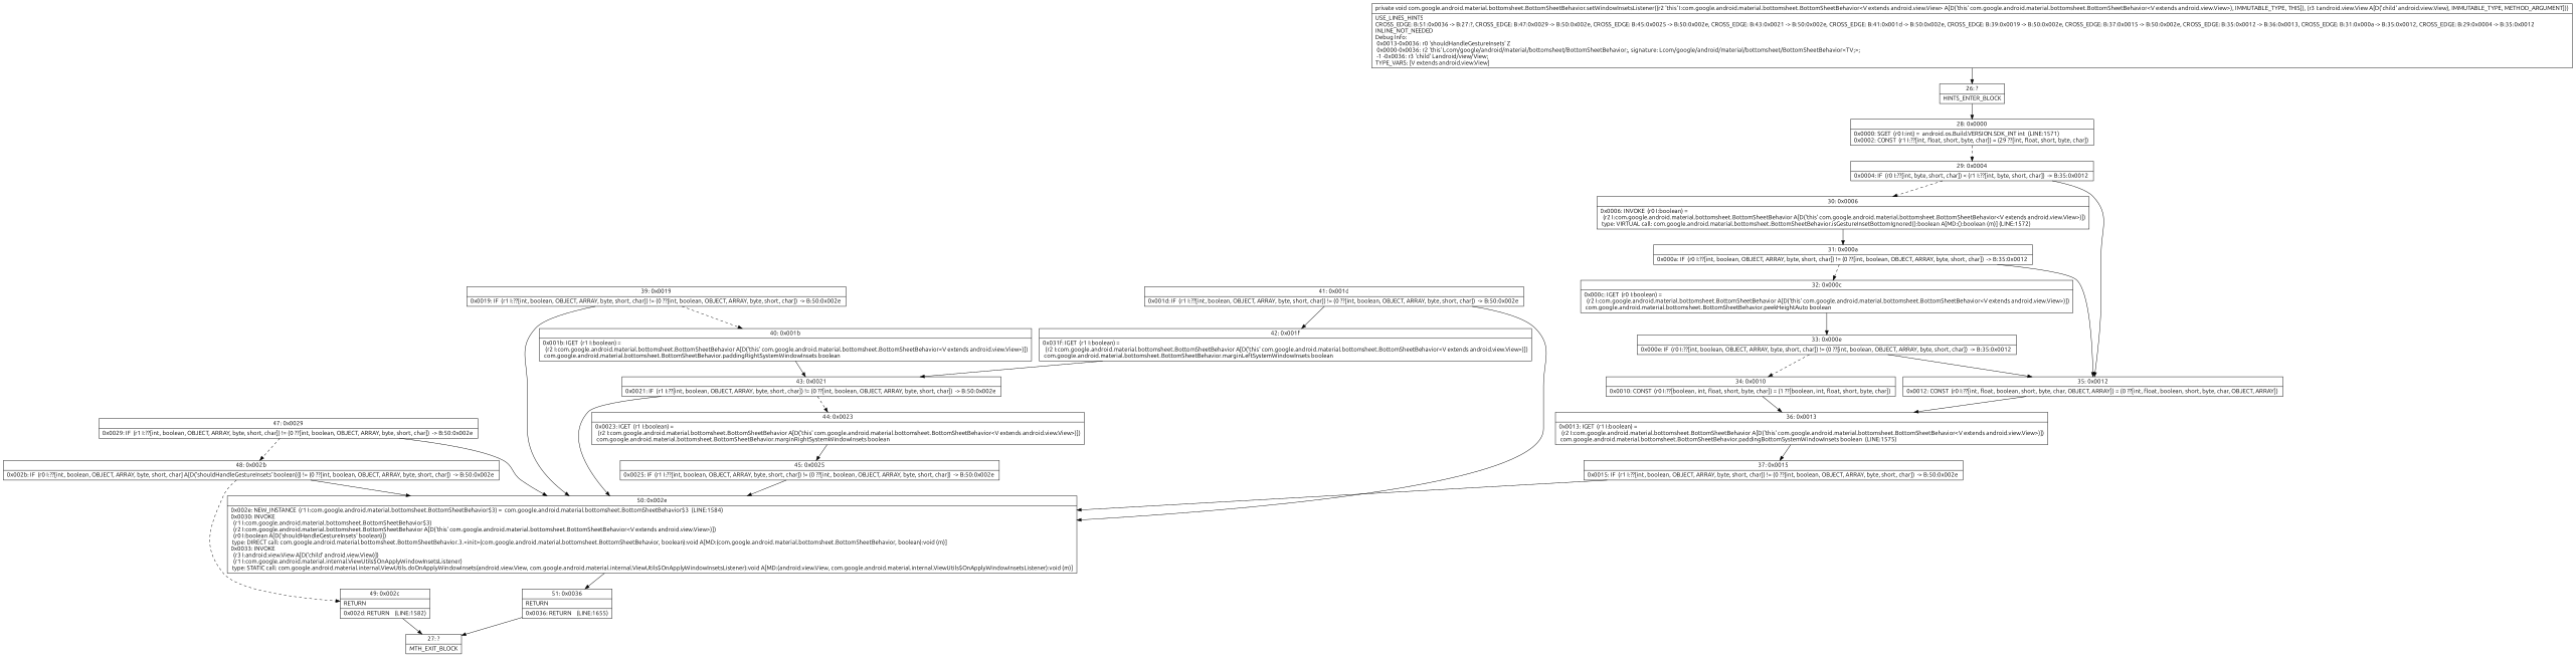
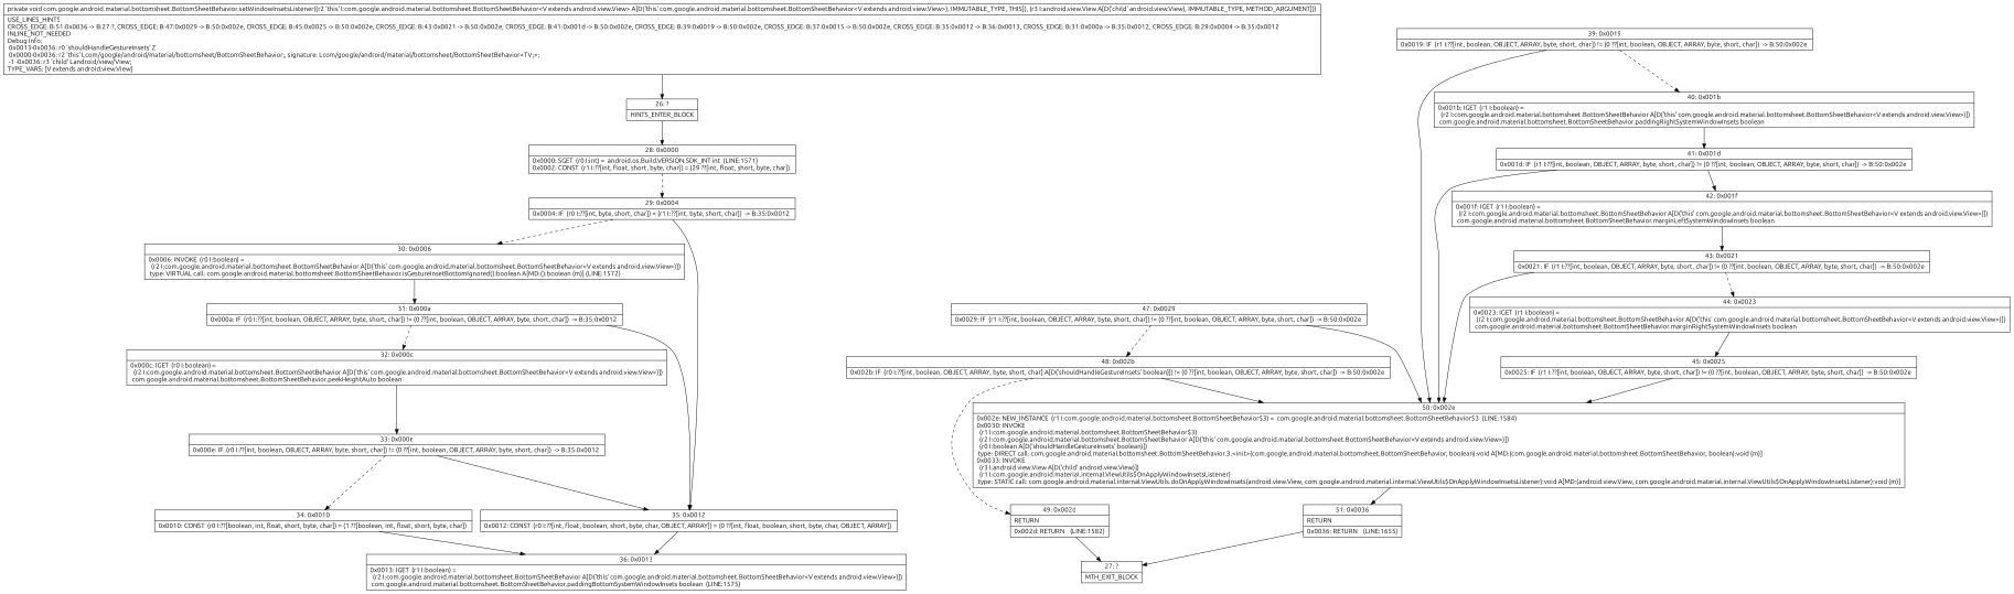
  digraph {
    fontname=Ubuntu
    node [fontname=Ubuntu shape=record]
    edge [fontname=Ubuntu]
    n1 [label="{26\:\ ?|HINTS_ENTER_BLOCK\l}"]
    n2 [label="{28\:\ 0x0000|0x0000: SGET  (r0 I:int) =  android.os.Build.VERSION.SDK_INT int  (LINE:1571)\l0x0002: CONST  (r1 I:??[int, float, short, byte, char]) = (29 ??[int, float, short, byte, char]) \l}"]
    n3 [label="{29\:\ 0x0004|0x0004: IF  (r0 I:??[int, byte, short, char]) \< (r1 I:??[int, byte, short, char])  \-\> B:35:0x0012 \l}"]
    n4 [label="{30\:\ 0x0006|0x0006: INVOKE  (r0 I:boolean) = \l  (r2 I:com.google.android.material.bottomsheet.BottomSheetBehavior A[D('this' com.google.android.material.bottomsheet.BottomSheetBehavior\<V extends android.view.View\>)])\l type: VIRTUAL call: com.google.android.material.bottomsheet.BottomSheetBehavior.isGestureInsetBottomIgnored():boolean A[MD:():boolean (m)] (LINE:1572)\l}"]
    n5 [label="{35\:\ 0x0012|0x0012: CONST  (r0 I:??[int, float, boolean, short, byte, char, OBJECT, ARRAY]) = (0 ??[int, float, boolean, short, byte, char, OBJECT, ARRAY]) \l}"]
    n6 [label="{31\:\ 0x000a|0x000a: IF  (r0 I:??[int, boolean, OBJECT, ARRAY, byte, short, char]) != (0 ??[int, boolean, OBJECT, ARRAY, byte, short, char])  \-\> B:35:0x0012 \l}"]
    n7 [label="{36\:\ 0x0013|0x0013: IGET  (r1 I:boolean) = \l  (r2 I:com.google.android.material.bottomsheet.BottomSheetBehavior A[D('this' com.google.android.material.bottomsheet.BottomSheetBehavior\<V extends android.view.View\>)])\l com.google.android.material.bottomsheet.BottomSheetBehavior.paddingBottomSystemWindowInsets boolean  (LINE:1575)\l}"]
    n8 [label="{32\:\ 0x000c|0x000c: IGET  (r0 I:boolean) = \l  (r2 I:com.google.android.material.bottomsheet.BottomSheetBehavior A[D('this' com.google.android.material.bottomsheet.BottomSheetBehavior\<V extends android.view.View\>)])\l com.google.android.material.bottomsheet.BottomSheetBehavior.peekHeightAuto boolean \l}"]
    n9 [label="{33\:\ 0x000e|0x000e: IF  (r0 I:??[int, boolean, OBJECT, ARRAY, byte, short, char]) != (0 ??[int, boolean, OBJECT, ARRAY, byte, short, char])  \-\> B:35:0x0012 \l}"]
    n10 [label="{34\:\ 0x0010|0x0010: CONST  (r0 I:??[boolean, int, float, short, byte, char]) = (1 ??[boolean, int, float, short, byte, char]) \l}"]
-   n11 [label="{37\:\ 0x0015|0x0015: IF  (r1 I:??[int, boolean, OBJECT, ARRAY, byte, short, char]) != (0 ??[int, boolean, OBJECT, ARRAY, byte, short, char])  \-\> B:50:0x002e \l}"]
    n12 [label="{50\:\ 0x002e|0x002e: NEW_INSTANCE  (r1 I:com.google.android.material.bottomsheet.BottomSheetBehavior$3) =  com.google.android.material.bottomsheet.BottomSheetBehavior$3  (LINE:1584)\l0x0030: INVOKE  \l  (r1 I:com.google.android.material.bottomsheet.BottomSheetBehavior$3)\l  (r2 I:com.google.android.material.bottomsheet.BottomSheetBehavior A[D('this' com.google.android.material.bottomsheet.BottomSheetBehavior\<V extends android.view.View\>)])\l  (r0 I:boolean A[D('shouldHandleGestureInsets' boolean)])\l type: DIRECT call: com.google.android.material.bottomsheet.BottomSheetBehavior.3.\<init\>(com.google.android.material.bottomsheet.BottomSheetBehavior, boolean):void A[MD:(com.google.android.material.bottomsheet.BottomSheetBehavior, boolean):void (m)]\l0x0033: INVOKE  \l  (r3 I:android.view.View A[D('child' android.view.View)])\l  (r1 I:com.google.android.material.internal.ViewUtils$OnApplyWindowInsetsListener)\l type: STATIC call: com.google.android.material.internal.ViewUtils.doOnApplyWindowInsets(android.view.View, com.google.android.material.internal.ViewUtils$OnApplyWindowInsetsListener):void A[MD:(android.view.View, com.google.android.material.internal.ViewUtils$OnApplyWindowInsetsListener):void (m)]\l}"]
    n13 [label="{51\:\ 0x0036|RETURN\l|0x0036: RETURN    (LINE:1655)\l}"]
    n14 [label="{39\:\ 0x0019|0x0019: IF  (r1 I:??[int, boolean, OBJECT, ARRAY, byte, short, char]) != (0 ??[int, boolean, OBJECT, ARRAY, byte, short, char])  \-\> B:50:0x002e \l}"]
    n15 [label="{40\:\ 0x001b|0x001b: IGET  (r1 I:boolean) = \l  (r2 I:com.google.android.material.bottomsheet.BottomSheetBehavior A[D('this' com.google.android.material.bottomsheet.BottomSheetBehavior\<V extends android.view.View\>)])\l com.google.android.material.bottomsheet.BottomSheetBehavior.paddingRightSystemWindowInsets boolean \l}"]
    n16 [label="{41\:\ 0x001d|0x001d: IF  (r1 I:??[int, boolean, OBJECT, ARRAY, byte, short, char]) != (0 ??[int, boolean, OBJECT, ARRAY, byte, short, char])  \-\> B:50:0x002e \l}"]
-   n17 [label="{42\:\ 0x001f|0x031f: IGET  (r1 I:boolean) = \l  (r2 I:com.google.android.material.bottomsheet.BottomSheetBehavior A[D('this' com.google.android.material.bottomsheet.BottomSheetBehavior\<V extends android.view.View\>)])\l com.google.android.material.bottomsheet.BottomSheetBehavior.marginLeftSystemWindowInsets boolean \l}"]
+   n17 [label="{42\:\ 0x001f|0x001f: IGET  (r1 I:boolean) = \l  (r2 I:com.google.android.material.bottomsheet.BottomSheetBehavior A[D('this' com.google.android.material.bottomsheet.BottomSheetBehavior\<V extends android.view.View\>)])\l com.google.android.material.bottomsheet.BottomSheetBehavior.marginLeftSystemWindowInsets boolean \l}"]
    n18 [label="{43\:\ 0x0021|0x0021: IF  (r1 I:??[int, boolean, OBJECT, ARRAY, byte, short, char]) != (0 ??[int, boolean, OBJECT, ARRAY, byte, short, char])  \-\> B:50:0x002e \l}"]
    n19 [label="{44\:\ 0x0023|0x0023: IGET  (r1 I:boolean) = \l  (r2 I:com.google.android.material.bottomsheet.BottomSheetBehavior A[D('this' com.google.android.material.bottomsheet.BottomSheetBehavior\<V extends android.view.View\>)])\l com.google.android.material.bottomsheet.BottomSheetBehavior.marginRightSystemWindowInsets boolean \l}"]
    n20 [label="{45\:\ 0x0025|0x0025: IF  (r1 I:??[int, boolean, OBJECT, ARRAY, byte, short, char]) != (0 ??[int, boolean, OBJECT, ARRAY, byte, short, char])  \-\> B:50:0x002e \l}"]
    n21 [label="{47\:\ 0x0029|0x0029: IF  (r1 I:??[int, boolean, OBJECT, ARRAY, byte, short, char]) != (0 ??[int, boolean, OBJECT, ARRAY, byte, short, char])  \-\> B:50:0x002e \l}"]
    n22 [label="{48\:\ 0x002b|0x002b: IF  (r0 I:??[int, boolean, OBJECT, ARRAY, byte, short, char] A[D('shouldHandleGestureInsets' boolean)]) != (0 ??[int, boolean, OBJECT, ARRAY, byte, short, char])  \-\> B:50:0x002e \l}"]
    n23 [label="{49\:\ 0x002d|RETURN\l|0x002d: RETURN    (LINE:1582)\l}"]
    n24 [label="{27\:\ ?|MTH_EXIT_BLOCK\l}"]
    n25 [label="{private void com.google.android.material.bottomsheet.BottomSheetBehavior.setWindowInsetsListener((r2 'this' I:com.google.android.material.bottomsheet.BottomSheetBehavior\<V extends android.view.View\> A[D('this' com.google.android.material.bottomsheet.BottomSheetBehavior\<V extends android.view.View\>), IMMUTABLE_TYPE, THIS]), (r3 I:android.view.View A[D('child' android.view.View), IMMUTABLE_TYPE, METHOD_ARGUMENT]))  | USE_LINES_HINTS\lCROSS_EDGE: B:51:0x0036 \-\> B:27:?, CROSS_EDGE: B:47:0x0029 \-\> B:50:0x002e, CROSS_EDGE: B:45:0x0025 \-\> B:50:0x002e, CROSS_EDGE: B:43:0x0021 \-\> B:50:0x002e, CROSS_EDGE: B:41:0x001d \-\> B:50:0x002e, CROSS_EDGE: B:39:0x0019 \-\> B:50:0x002e, CROSS_EDGE: B:37:0x0015 \-\> B:50:0x002e, CROSS_EDGE: B:35:0x0012 \-\> B:36:0x0013, CROSS_EDGE: B:31:0x000a \-\> B:35:0x0012, CROSS_EDGE: B:29:0x0004 \-\> B:35:0x0012\lINLINE_NOT_NEEDED\lDebug Info:\l  0x0013\-0x0036: r0 'shouldHandleGestureInsets' Z\l  0x0000\-0x0036: r2 'this' Lcom\/google\/android\/material\/bottomsheet\/BottomSheetBehavior;, signature: Lcom\/google\/android\/material\/bottomsheet\/BottomSheetBehavior\<TV;\>;\l  \-1 \-0x0036: r3 'child' Landroid\/view\/View;\lTYPE_VARS: [V extends android.view.View]\l}"]
    n1 -> n2
    n2 -> n3 [style=dashed]
    n3 -> n4 [style=dashed]
    n3 -> n5
    n4 -> n6
    n5 -> n7
    n6 -> n5
    n6 -> n8 [style=dashed]
-   n7 -> n11
    n8 -> n9
    n9 -> n5
    n9 -> n10 [style=dashed]
    n10 -> n7
-   n11 -> n12
    n12 -> n13
    n13 -> n24
    n14 -> n12
    n14 -> n15 [style=dashed]
-   n15 -> n18
+   n15 -> n16
    n16 -> n12
    n16 -> n17 [style=solid]
    n17 -> n18
    n18 -> n12
    n18 -> n19 [style=dashed]
    n19 -> n20
    n20 -> n12
    n21 -> n12
    n21 -> n22 [style=dashed]
    n22 -> n12
    n22 -> n23 [style=dashed]
    n23 -> n24
    n25 -> n1
  }
